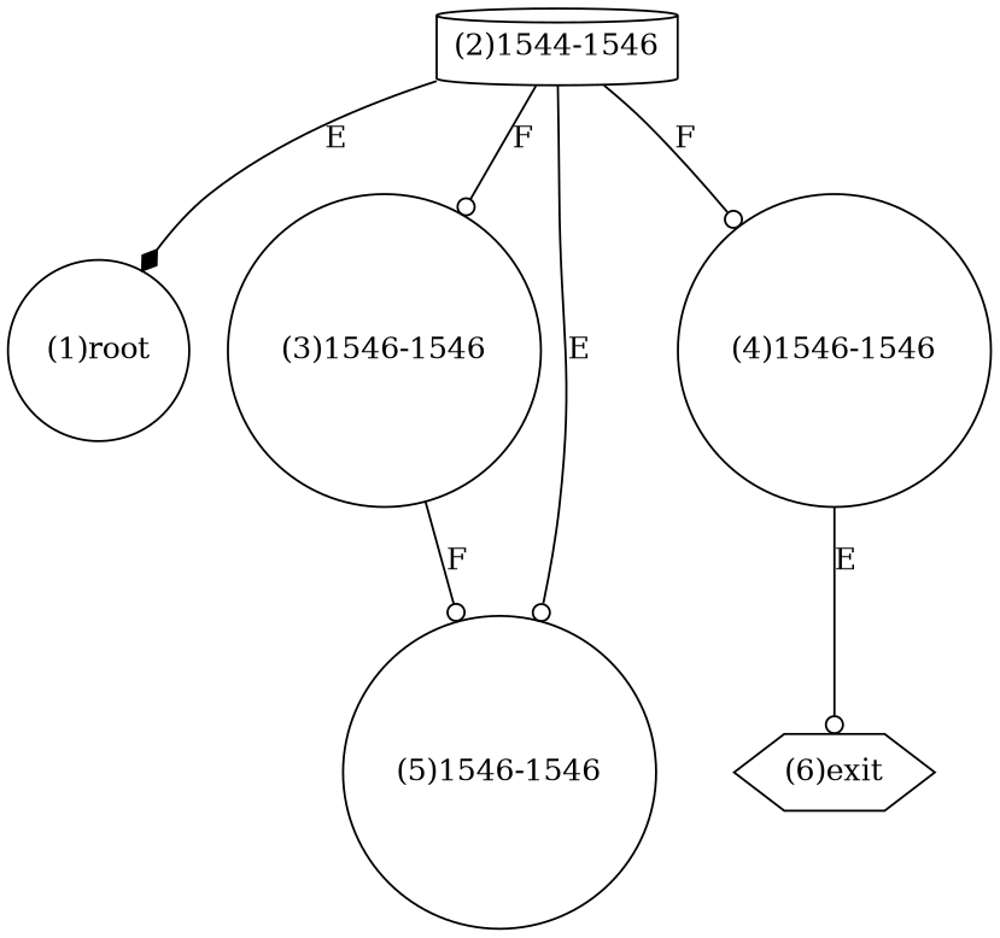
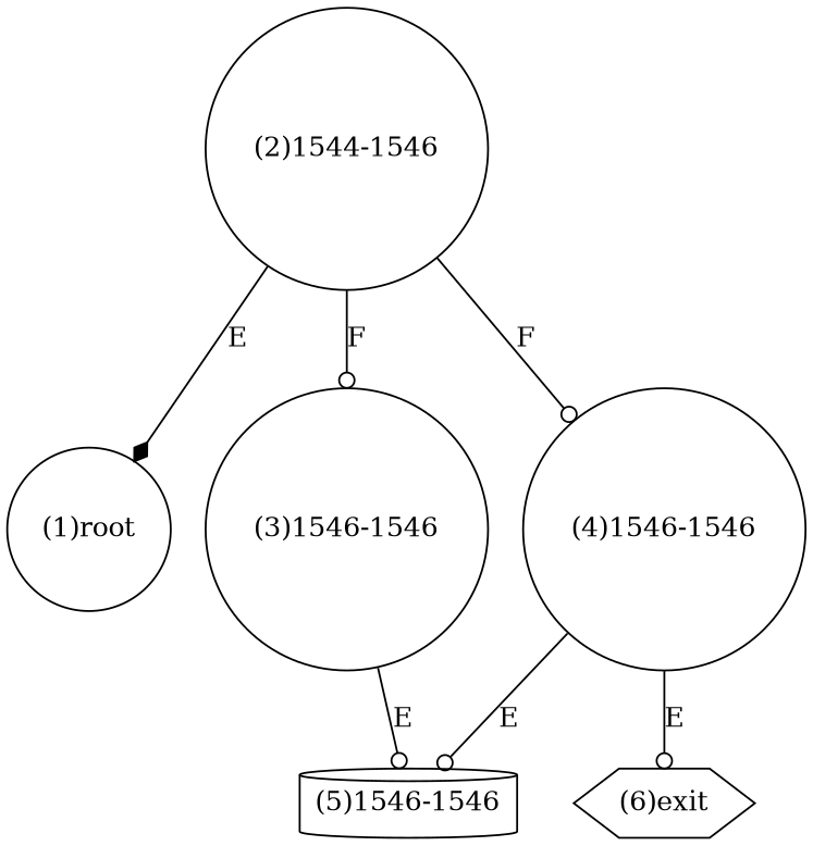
  digraph {
    node [shape=circle]
    edge [arrowhead=odot]
    n1 [label="(1)root"]
-   n2 [label="(2)1544-1546" shape=cylinder]
+   n2 [label="(2)1544-1546"]
    n3 [label="(3)1546-1546"]
    n4 [label="(4)1546-1546"]
-   n5 [label="(5)1546-1546"]
+   n5 [label="(5)1546-1546" shape=cylinder]
    n6 [label="(6)exit" shape=hexagon]
    n2 -> n1 [arrowhead=diamond label=E]
    n2 -> n3 [label=F]
    n2 -> n4 [label=F]
-   n3 -> n5 [label=F]
-   n2 -> n5 [label=E]
+   n3 -> n5 [label=E]
+   n4 -> n5 [label=E]
    n4 -> n6 [label=E]
  }
